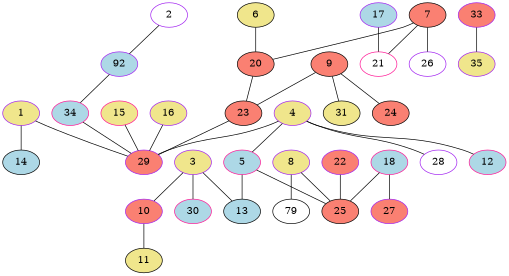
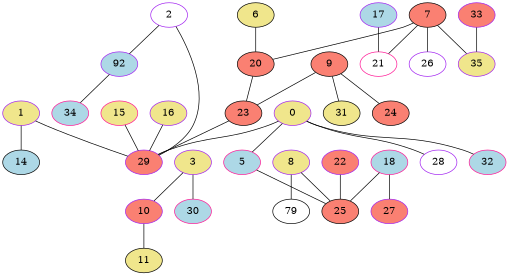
  graph {
    node [color=purple fillcolor=salmon style=filled]
    edge [weight=1.0]
    1 [fillcolor=khaki]
    14 [color=black fillcolor=lightblue]
    29
    2 [fillcolor=white]
    n5 [fillcolor=lightblue label=92]
    34 [color=deeppink fillcolor=lightblue]
    3 [fillcolor=khaki]
    10
-   13 [color=black fillcolor=lightblue]
    30 [color=deeppink fillcolor=lightblue]
    11 [color=black fillcolor=khaki]
-   4 [fillcolor=khaki]
+   4 [fillcolor=khaki label=0]
    5 [color=deeppink fillcolor=lightblue]
    28 [fillcolor=white]
-   32 [color=deeppink fillcolor=lightblue label=12]
+   32 [color=deeppink fillcolor=lightblue]
    25 [color=black]
    6 [color=black fillcolor=khaki]
    20 [color=black]
    23 [color=black]
    7 [color=black]
    21 [color=deeppink fillcolor=white]
    26 [fillcolor=white]
    35 [fillcolor=khaki]
    8 [fillcolor=khaki]
    n25 [color=black fillcolor=white label=79]
    9 [color=black]
    24 [color=black]
    31 [color=black fillcolor=khaki]
    15 [color=deeppink fillcolor=khaki]
    16 [fillcolor=khaki]
    17 [fillcolor=lightblue]
    18 [color=deeppink fillcolor=lightblue]
    27
    22
    33
    1 -- 14
    1 -- 29
-   34 -- 29
+   2 -- 29
    2 -- n5
    n5 -- 34
    3 -- 10
-   3 -- 13
    3 -- 30
    10 -- 11
    4 -- 29
    4 -- 5
    4 -- 28
    4 -- 32
-   5 -- 13
    5 -- 25
    6 -- 20
    20 -- 23
    23 -- 29
    7 -- 20
    7 -- 21
    7 -- 26
+   7 -- 35
    8 -- 25
    8 -- n25
    9 -- 23
    9 -- 24
    9 -- 31
    15 -- 29
    16 -- 29
    17 -- 21
    18 -- 25
    18 -- 27
    22 -- 25
    33 -- 35
  }
